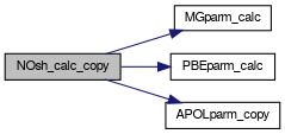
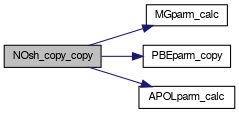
  digraph {
    rankdir=LR
    node [color=black fillcolor=white fontname=FreeSans fontsize=10 shape=record style=filled]
    edge [color=midnightblue fontname=FreeSans fontsize=10 labelfontname=FreeSans labelfontsize=10 style=solid]
-   n1 [fillcolor=grey75 fontcolor=black height=0.2 label=NOsh_calc_copy width=0.4]
+   n1 [fillcolor=grey75 fontcolor=black height=0.2 label=NOsh_copy_copy width=0.4]
    n2 [height=0.2 label=MGparm_calc width=0.4]
-   n3 [height=0.2 label=PBEparm_calc width=0.4]
-   n4 [height=0.2 label=APOLparm_copy width=0.4]
+   n3 [height=0.2 label=PBEparm_copy width=0.4]
+   n4 [height=0.2 label=APOLparm_calc width=0.4]
    n1 -> n2
    n1 -> n3
    n1 -> n4
  }
